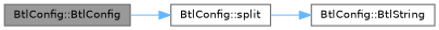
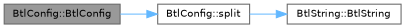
  digraph {
    rankdir=LR
    node [color=grey40 fillcolor=white fontname=Helvetica fontsize=10 shape=box style=filled]
    edge [color=steelblue1 fontname=Helvetica fontsize=10 labelfontname=Helvetica labelfontsize=10 style=solid]
    n1 [color=gray40 fillcolor=grey60 fontcolor=black height=0.2 label="BtlConfig::BtlConfig" width=0.4]
    n2 [height=0.2 label="BtlConfig::split" width=0.4]
-   n3 [height=0.2 label="BtlConfig::BtlString" width=0.4]
+   n3 [height=0.2 label="BtlString::BtlString" width=0.4]
    n1 -> n2
    n2 -> n3
  }
